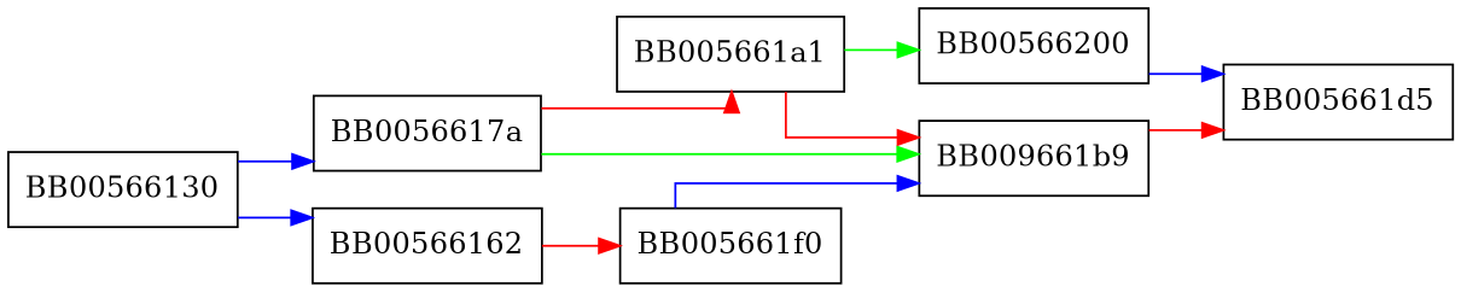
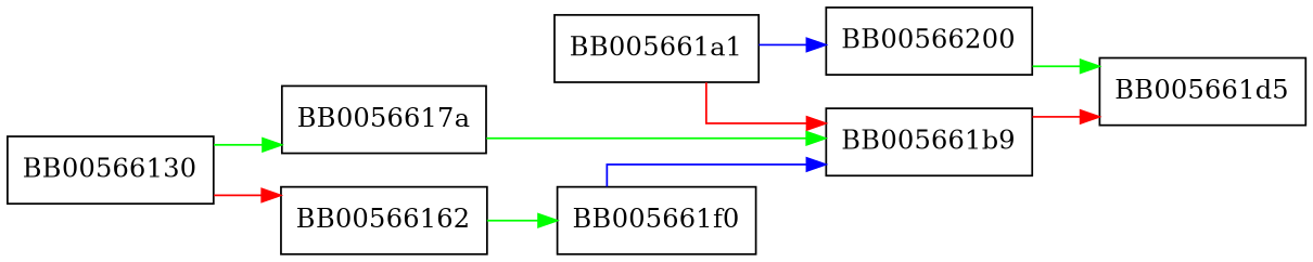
  digraph {
    rankdir=LR
    splines=ortho
    node [shape=box]
    edge [color=green]
    BB00566130
    BB0056617a
    BB00566162
-   BB005661b9 [label=BB009661b9]
+   BB005661b9
    BB005661a1
    BB005661f0
    BB005661d5
    BB00566200
-   BB00566130 -> BB0056617a [color=blue]
-   BB00566130 -> BB00566162 [color=blue]
+   BB00566130 -> BB0056617a
+   BB00566130 -> BB00566162 [color=red]
    BB0056617a -> BB005661b9
-   BB0056617a -> BB005661a1 [color=red]
-   BB00566162 -> BB005661f0 [color=red]
+   BB00566162 -> BB005661f0
    BB005661b9 -> BB005661d5 [color=red]
    BB005661a1 -> BB005661b9 [color=red]
-   BB005661a1 -> BB00566200
+   BB005661a1 -> BB00566200 [color=blue]
    BB005661f0 -> BB005661b9 [color=blue]
-   BB00566200 -> BB005661d5 [color=blue]
+   BB00566200 -> BB005661d5
  }
